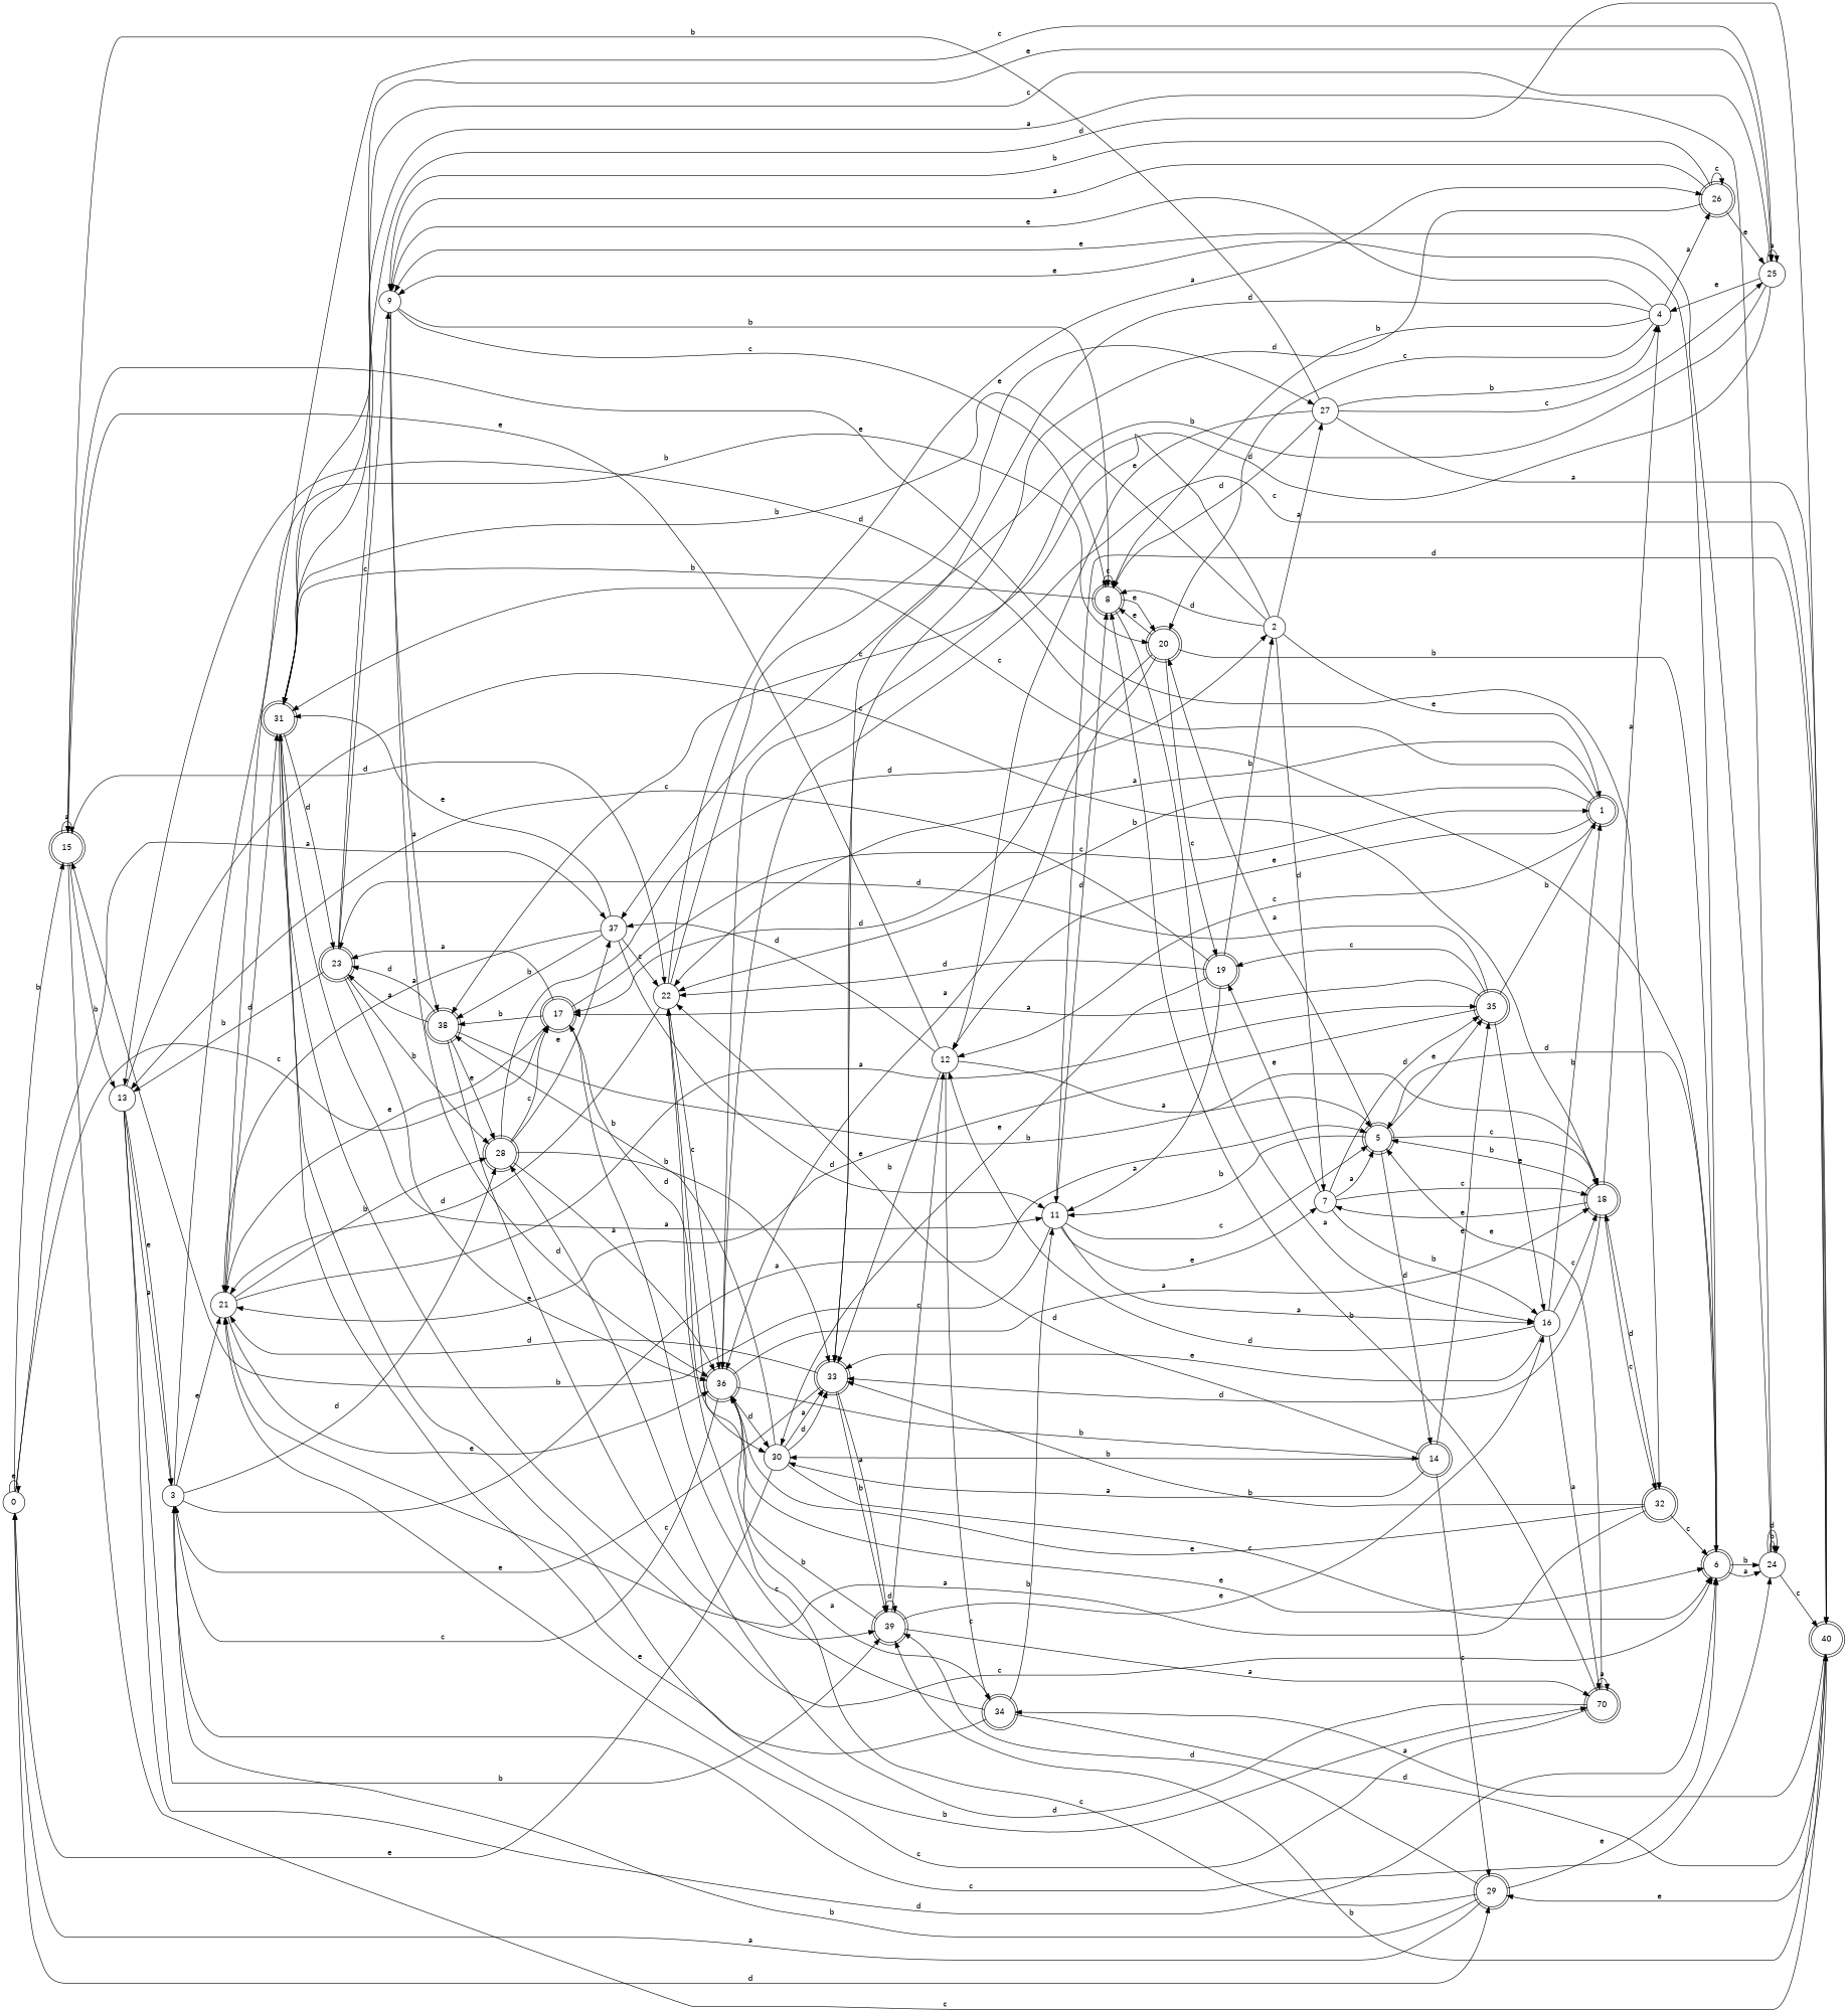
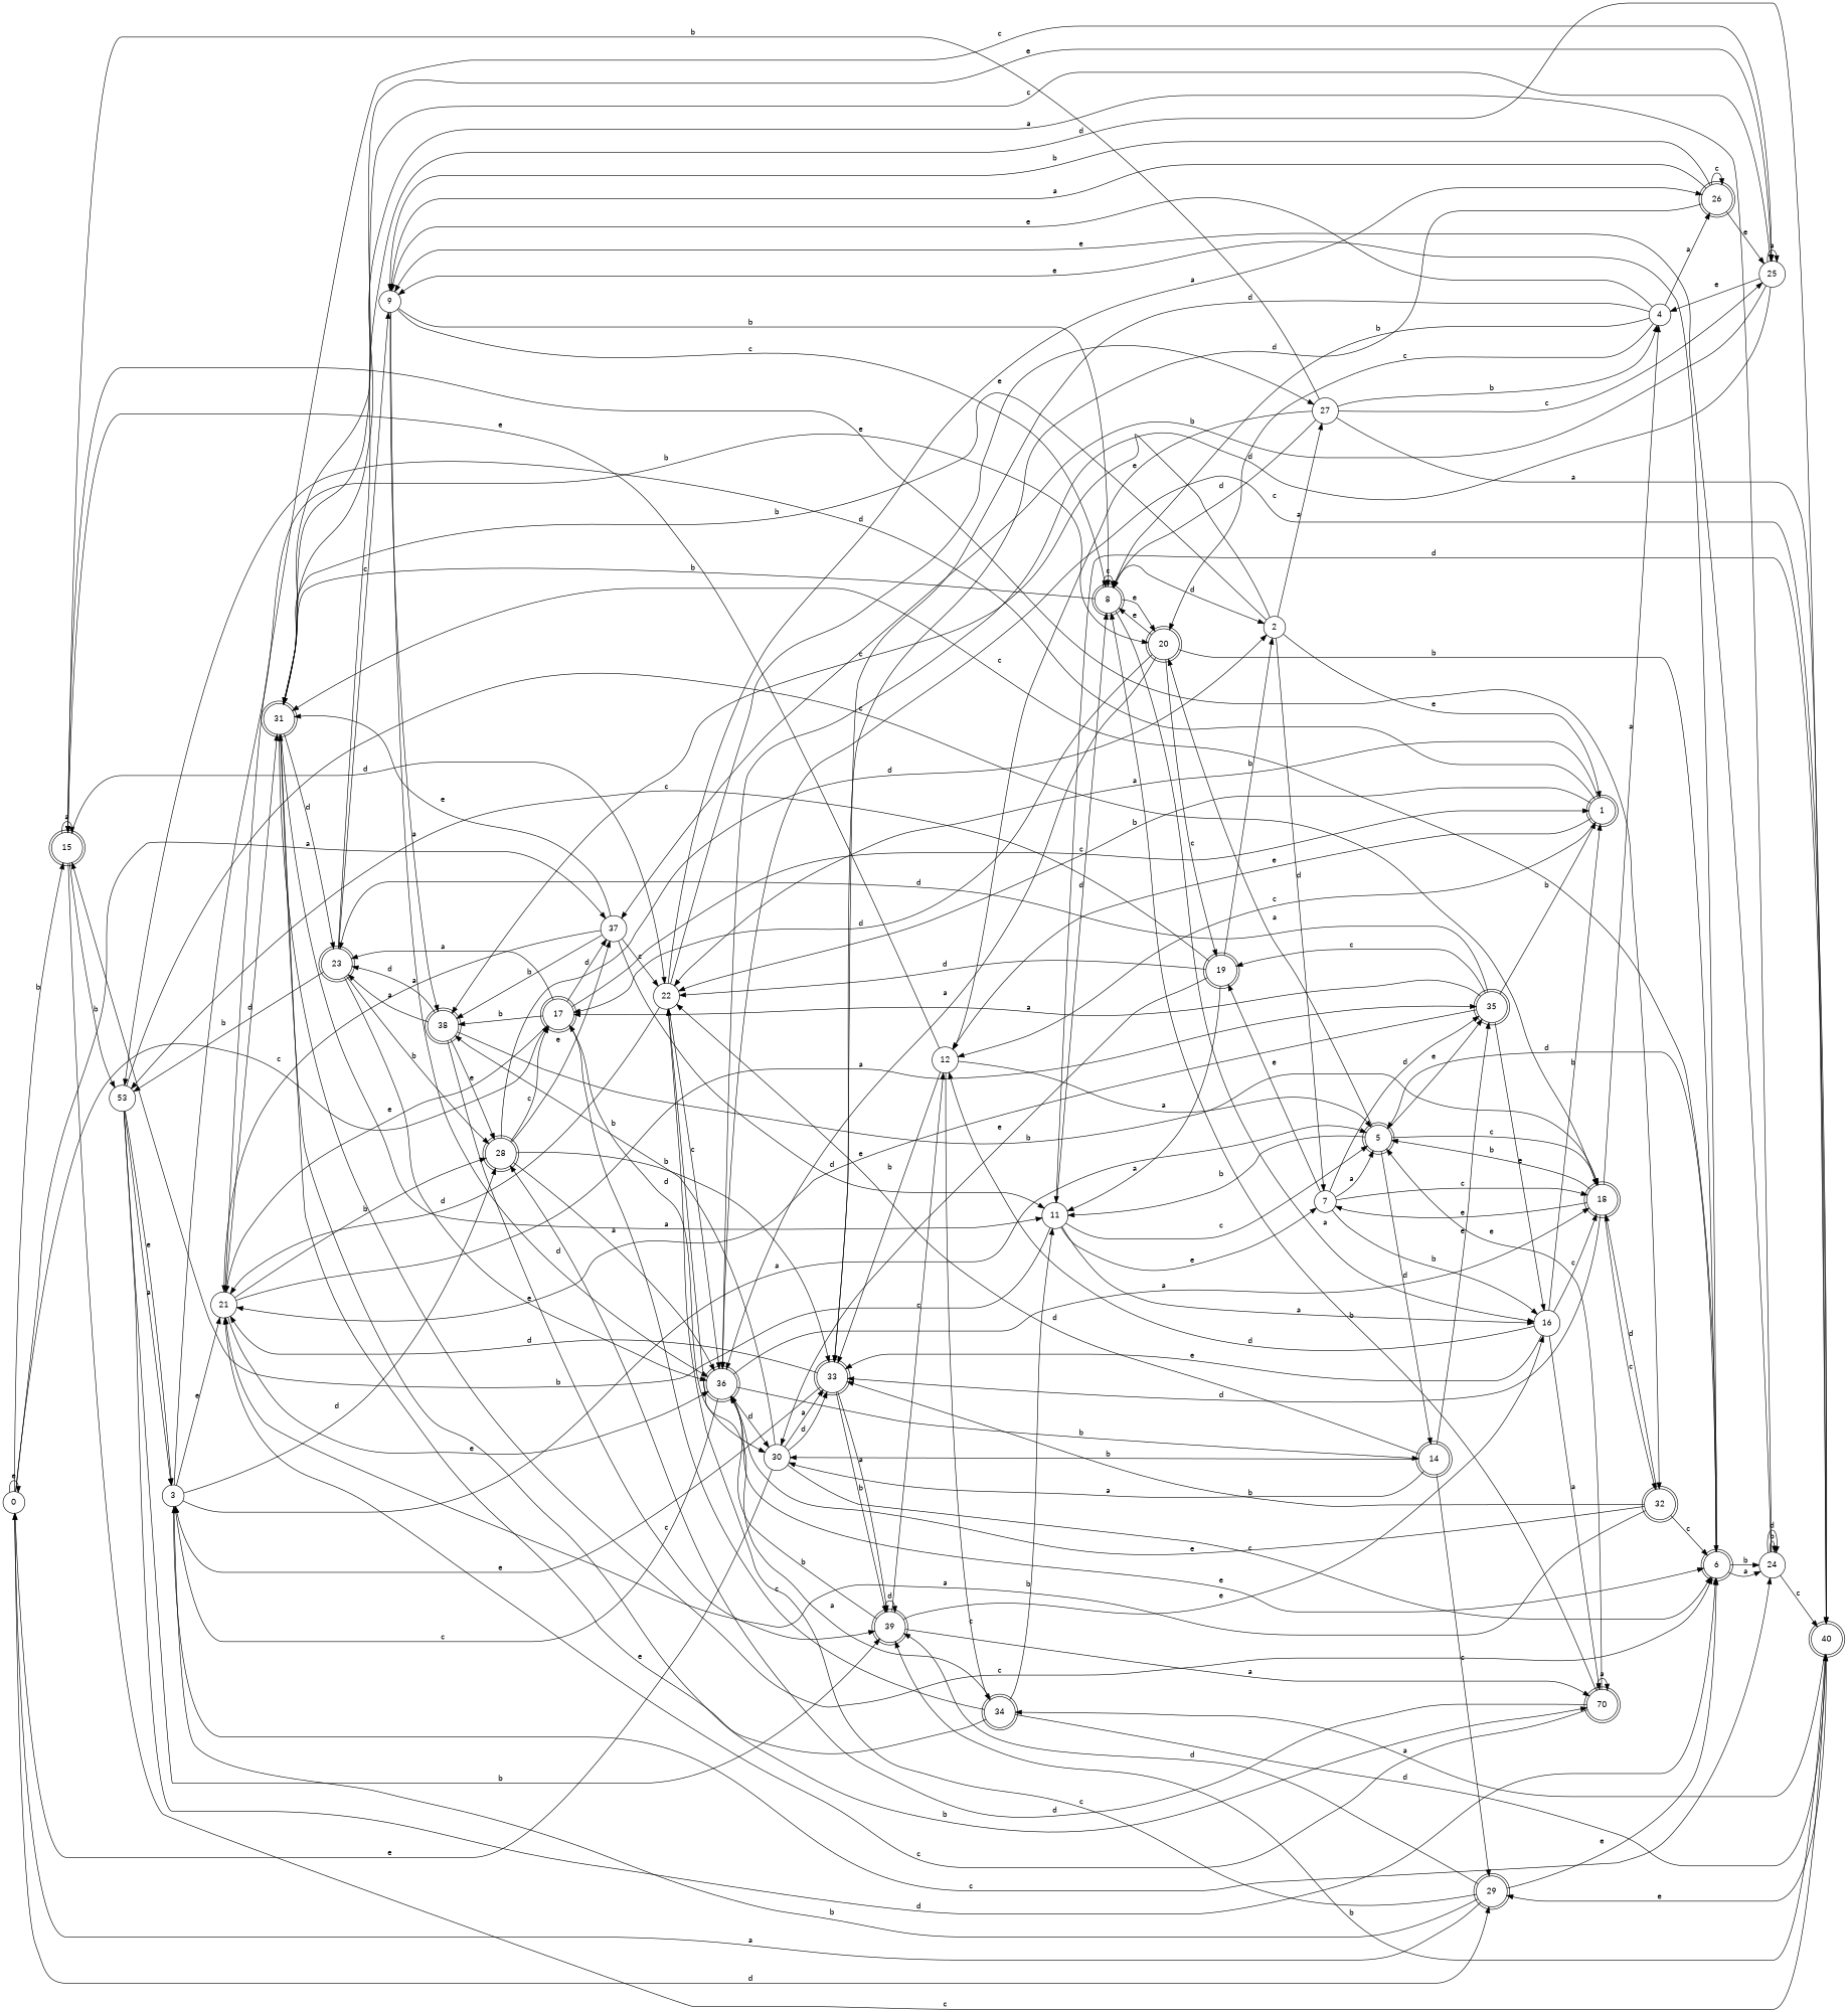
  digraph {
    fontname=Lato
    rankdir=LR
    node [color=black fillcolor=white fontname=Lato shape=doublecircle style="rounded,filled"]
    edge [fontname=Lato]
    n1 [label=0 shape=circle style=filled]
    n2 [label=15]
    n3 [label=17]
    n4 [label=29]
    n5 [label=37 shape=circle style=filled]
-   n6 [label=13 shape=circle style=filled]
+   n6 [label=53 shape=circle style=filled]
    n7 [label=22 shape=circle style=filled]
    n8 [label=32]
    n9 [label=40]
    n10 [label=1]
    n11 [label=38]
    n12 [label=21 shape=circle style=filled]
    n13 [label=30 shape=circle style=filled]
    n14 [label=23]
    n15 [label=3 shape=circle style=filled]
    n16 [label=6]
    n17 [label=39]
    n18 [label=31]
    n19 [label=11 shape=circle style=filled]
    n20 [label=12 shape=circle style=filled]
    n21 [label=5]
    n22 [label=33]
    n23 [label=34]
    n24 [label=18]
    n25 [label=27 shape=circle style=filled]
    n26 [label=26]
    n27 [label=36]
    n28 [label=2 shape=circle style=filled]
    n29 [label=7 shape=circle style=filled]
    n30 [label=35]
    n31 [label=16 shape=circle style=filled]
    n32 [label=19]
    n33 [label=4 shape=circle style=filled]
    n34 [label=8]
    n35 [label=25 shape=circle style=filled]
    n36 [label=70]
    n37 [label=28]
    n38 [label=20]
    n39 [label=24 shape=circle style=filled]
    n40 [label=14]
    n41 [label=9 shape=circle style=filled]
    n1 -> n1 [label=e]
    n1 -> n2 [label=b]
    n1 -> n3 [label=c]
    n1 -> n4 [label=d]
    n1 -> n5 [label=a]
    n2 -> n2 [label=a]
    n2 -> n6 [label=b]
    n2 -> n7 [label=d]
    n2 -> n8 [label=e]
    n2 -> n9 [label=c]
    n3 -> n10 [label=c]
    n3 -> n11 [label=b]
    n3 -> n12 [label=e]
    n3 -> n13 [label=d]
    n3 -> n14 [label=a]
    n4 -> n1 [label=a]
    n4 -> n7 [label=c]
    n4 -> n15 [label=b]
    n4 -> n16 [label=e]
    n4 -> n17 [label=d]
    n5 -> n7 [label=c]
    n5 -> n11 [label=b]
    n5 -> n12 [label=a]
    n5 -> n18 [label=e]
    n5 -> n19 [label=d]
    n6 -> n15 [label=a]
    n6 -> n15 [label=e]
    n6 -> n16 [label=d]
    n6 -> n17 [label=b]
    n6 -> n24 [label=c]
    n7 -> n12 [label=d]
    n7 -> n25 [label=e]
    n7 -> n26 [label=a]
    n7 -> n27 [label=c]
    n8 -> n12 [label=a]
    n8 -> n16 [label=c]
    n8 -> n22 [label=b]
    n8 -> n24 [label=d]
    n8 -> n27 [label=e]
    n9 -> n4 [label=e]
    n9 -> n17 [label=b]
    n9 -> n19 [label=d]
    n9 -> n23 [label=a]
    n9 -> n27 [label=c]
    n10 -> n6 [label=d]
    n10 -> n7 [label=a]
    n10 -> n7 [label=b]
    n10 -> n20 [label=c]
    n10 -> n20 [label=e]
    n11 -> n14 [label=a]
    n11 -> n14 [label=d]
    n11 -> n17 [label=c]
    n11 -> n24 [label=b]
    n11 -> n37 [label=e]
    n12 -> n18 [label=d]
    n12 -> n27 [label=e]
    n12 -> n30 [label=a]
    n12 -> n35 [label=c]
    n12 -> n37 [label=b]
    n13 -> n1 [label=e]
    n13 -> n11 [label=b]
    n13 -> n16 [label=c]
    n13 -> n22 [label=a]
    n13 -> n22 [label=d]
    n14 -> n6 [label=b]
    n14 -> n9 [label=d]
    n14 -> n27 [label=e]
    n14 -> n37 [label=b]
    n14 -> n41 [label=c]
    n15 -> n12 [label=e]
    n15 -> n21 [label=a]
    n15 -> n37 [label=d]
    n15 -> n38 [label=b]
    n15 -> n39 [label=c]
    n16 -> n18 [label=c]
    n16 -> n21 [label=d]
    n16 -> n39 [label=a]
    n16 -> n39 [label=b]
    n16 -> n41 [label=e]
    n17 -> n17 [label=d]
    n17 -> n20 [label=c]
    n17 -> n27 [label=b]
    n17 -> n31 [label=e]
    n17 -> n36 [label=a]
    n18 -> n14 [label=d]
    n18 -> n16 [label=c]
    n18 -> n19 [label=a]
    n18 -> n35 [label=e]
    n18 -> n36 [label=b]
    n19 -> n2 [label=b]
    n19 -> n21 [label=c]
    n19 -> n29 [label=e]
    n19 -> n31 [label=a]
    n19 -> n34 [label=d]
    n20 -> n2 [label=e]
-   n20 -> n5 [label=d]
+   n3 -> n5 [label=d]
    n20 -> n21 [label=a]
    n20 -> n22 [label=b]
    n20 -> n23 [label=c]
    n21 -> n19 [label=b]
    n21 -> n24 [label=c]
    n21 -> n30 [label=e]
    n21 -> n38 [label=a]
    n21 -> n40 [label=d]
    n22 -> n12 [label=d]
    n22 -> n15 [label=e]
    n22 -> n17 [label=a]
    n22 -> n17 [label=b]
    n23 -> n3 [label=c]
    n23 -> n7 [label=a]
    n23 -> n9 [label=d]
    n23 -> n18 [label=e]
    n23 -> n19 [label=b]
    n24 -> n8 [label=c]
    n24 -> n21 [label=b]
    n24 -> n22 [label=d]
    n24 -> n29 [label=e]
    n24 -> n33 [label=a]
    n25 -> n2 [label=b]
    n25 -> n9 [label=a]
    n25 -> n20 [label=e]
    n25 -> n33 [label=b]
    n25 -> n34 [label=d]
    n25 -> n35 [label=c]
    n26 -> n22 [label=d]
    n26 -> n26 [label=c]
    n26 -> n35 [label=e]
    n26 -> n41 [label=a]
    n26 -> n41 [label=b]
    n27 -> n13 [label=d]
    n27 -> n15 [label=c]
    n27 -> n16 [label=e]
    n27 -> n24 [label=a]
    n27 -> n40 [label=b]
    n28 -> n10 [label=e]
    n28 -> n11 [label=c]
    n28 -> n18 [label=b]
    n28 -> n25 [label=a]
    n28 -> n29 [label=d]
    n29 -> n21 [label=a]
    n29 -> n24 [label=c]
    n29 -> n30 [label=d]
    n29 -> n31 [label=b]
    n29 -> n32 [label=e]
    n30 -> n3 [label=a]
    n30 -> n10 [label=b]
    n30 -> n12 [label=e]
    n30 -> n14 [label=d]
    n30 -> n31 [label=e]
    n30 -> n32 [label=c]
    n31 -> n10 [label=b]
    n31 -> n20 [label=d]
    n31 -> n22 [label=e]
    n31 -> n24 [label=c]
    n31 -> n36 [label=a]
    n32 -> n6 [label=c]
    n32 -> n7 [label=d]
    n32 -> n13 [label=e]
    n32 -> n19 [label=a]
    n32 -> n28 [label=b]
    n33 -> n22 [label=d]
    n33 -> n26 [label=a]
    n33 -> n34 [label=b]
    n33 -> n38 [label=c]
    n33 -> n41 [label=e]
    n34 -> n18 [label=b]
-   n28 -> n34 [label=d]
+   n34 -> n28 [label=d]
    n34 -> n31 [label=a]
    n34 -> n34 [label=c]
    n34 -> n38 [label=e]
    n35 -> n5 [label=b]
    n35 -> n18 [label=c]
    n35 -> n27 [label=d]
    n35 -> n33 [label=e]
    n35 -> n35 [label=a]
    n36 -> n12 [label=c]
    n36 -> n21 [label=e]
    n36 -> n34 [label=b]
    n36 -> n36 [label=a]
    n36 -> n37 [label=d]
    n37 -> n3 [label=c]
    n37 -> n5 [label=e]
    n37 -> n22 [label=b]
    n37 -> n27 [label=a]
    n37 -> n28 [label=d]
    n38 -> n3 [label=d]
    n38 -> n16 [label=b]
    n38 -> n27 [label=a]
    n38 -> n32 [label=c]
    n38 -> n34 [label=e]
    n39 -> n9 [label=c]
    n39 -> n18 [label=a]
    n39 -> n39 [label=b]
    n39 -> n39 [label=d]
    n39 -> n41 [label=e]
    n40 -> n4 [label=c]
    n40 -> n7 [label=d]
    n40 -> n13 [label=a]
    n40 -> n13 [label=b]
    n40 -> n30 [label=e]
    n41 -> n11 [label=a]
    n41 -> n27 [label=d]
    n41 -> n34 [label=b]
    n41 -> n34 [label=c]
  }
